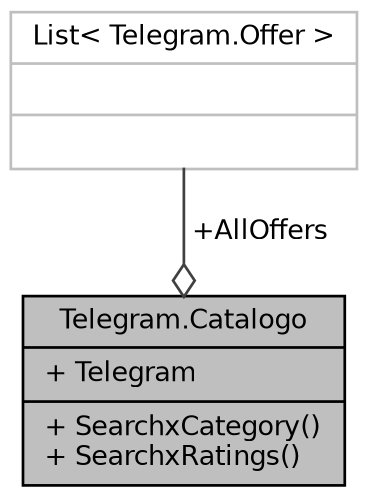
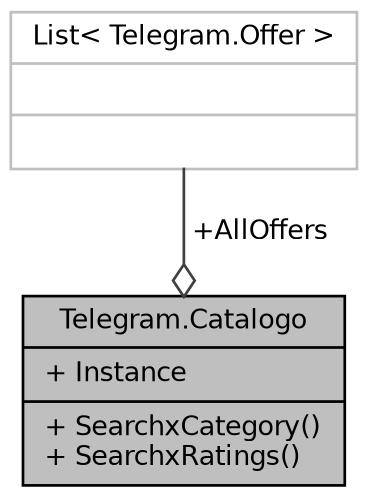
  digraph {
    node [fontname=Helvetica fontsize=10 shape=record style=filled]
-   n1 [color=black fillcolor=grey75 fontcolor=black height=0.2 label="{Telegram.Catalogo\n|+ Telegram\l|+ SearchxCategory()\l+ SearchxRatings()\l}" width=0.4]
+   n1 [color=black fillcolor=grey75 fontcolor=black height=0.2 label="{Telegram.Catalogo\n|+ Instance\l|+ SearchxCategory()\l+ SearchxRatings()\l}" width=0.4]
    n2 [color=grey75 fillcolor=white height=0.2 label="{List\< Telegram.Offer \>\n||}" width=0.4]
    n2 -> n1 [arrowhead=odiamond color=grey25 fontname=Helvetica fontsize=10 label=" +AllOffers" labelfontname=Helvetica labelfontsize=10 style=solid]
  }
